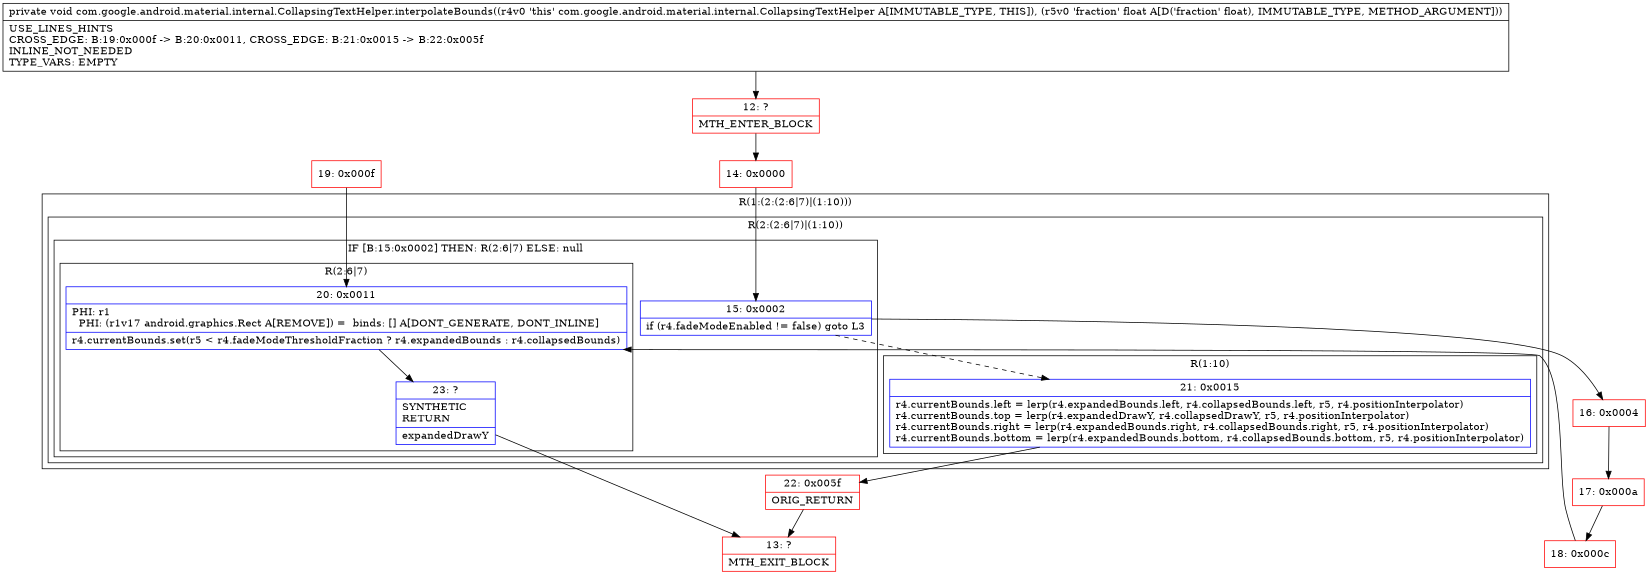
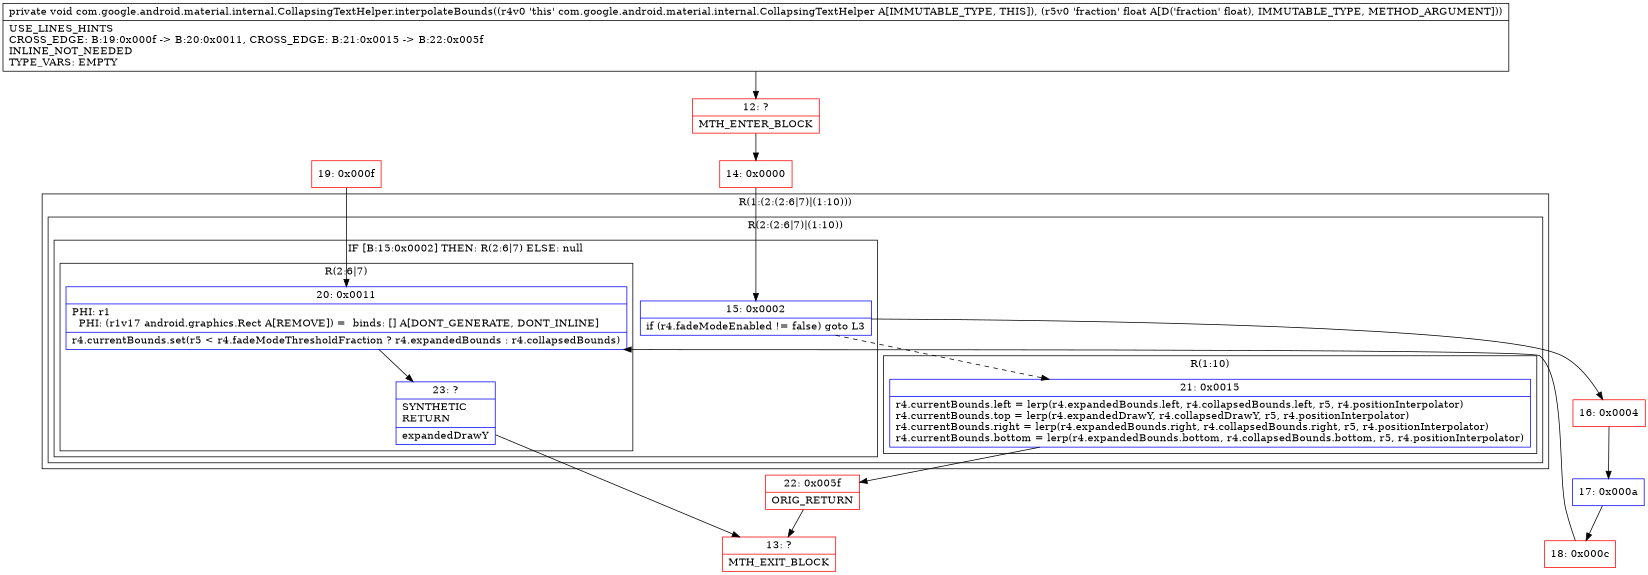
  digraph {
    node [color=red shape=record]
    n1 [color=blue label="{20\:\ 0x0011|PHI: r1 \l  PHI: (r1v17 android.graphics.Rect A[REMOVE]) =  binds: [] A[DONT_GENERATE, DONT_INLINE]\l|r4.currentBounds.set(r5 \< r4.fadeModeThresholdFraction ? r4.expandedBounds : r4.collapsedBounds)\l}"]
    n2 [color=blue label="{23\:\ ?|SYNTHETIC\lRETURN\l|expandedDrawY\l}"]
    n3 [color=blue label="{15\:\ 0x0002|if (r4.fadeModeEnabled != false) goto L3\l}"]
    n4 [color=blue label="{21\:\ 0x0015|r4.currentBounds.left = lerp(r4.expandedBounds.left, r4.collapsedBounds.left, r5, r4.positionInterpolator)\lr4.currentBounds.top = lerp(r4.expandedDrawY, r4.collapsedDrawY, r5, r4.positionInterpolator)\lr4.currentBounds.right = lerp(r4.expandedBounds.right, r4.collapsedBounds.right, r5, r4.positionInterpolator)\lr4.currentBounds.bottom = lerp(r4.expandedBounds.bottom, r4.collapsedBounds.bottom, r5, r4.positionInterpolator)\l}"]
    n5 [label="{13\:\ ?|MTH_EXIT_BLOCK\l}"]
    n6 [label="{16\:\ 0x0004}"]
    n7 [label="{22\:\ 0x005f|ORIG_RETURN\l}"]
-   n8 [label="{17\:\ 0x000a}"]
+   n8 [color=blue label="{17\:\ 0x000a}"]
    n9 [label="{12\:\ ?|MTH_ENTER_BLOCK\l}"]
    n10 [label="{14\:\ 0x0000}"]
    n11 [label="{18\:\ 0x000c}"]
    n12 [label="{19\:\ 0x000f}"]
    n13 [label="{private void com.google.android.material.internal.CollapsingTextHelper.interpolateBounds((r4v0 'this' com.google.android.material.internal.CollapsingTextHelper A[IMMUTABLE_TYPE, THIS]), (r5v0 'fraction' float A[D('fraction' float), IMMUTABLE_TYPE, METHOD_ARGUMENT]))  | USE_LINES_HINTS\lCROSS_EDGE: B:19:0x000f \-\> B:20:0x0011, CROSS_EDGE: B:21:0x0015 \-\> B:22:0x005f\lINLINE_NOT_NEEDED\lTYPE_VARS: EMPTY\l}" color=""]
    subgraph cluster_1 {
      label="R(1:(2:(2:6|7)|(1:10)))"
      subgraph cluster_2 {
        label="R(2:(2:6|7)|(1:10))"
        subgraph cluster_3 {
          label="IF [B:15:0x0002] THEN: R(2:6|7) ELSE: null"
          n3
          subgraph cluster_4 {
            label="R(2:6|7)"
            n1
            n2
          }
        }
        subgraph cluster_5 {
          label="R(1:10)"
          n4
        }
      }
    }
    n1 -> n2
    n2 -> n5
    n3 -> n4 [style=dashed]
    n3 -> n6
    n4 -> n7
    n6 -> n8
    n7 -> n5
    n8 -> n11
    n9 -> n10
    n10 -> n3
    n11 -> n1
    n12 -> n1
    n13 -> n9
  }
